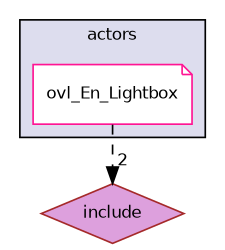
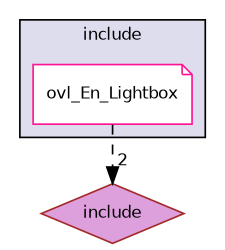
  digraph {
    compound=true
    node [fontname=Helvetica fontsize=10 style=filled]
    n1 [fillcolor=white label=ovl_En_Lightbox pencolor=black shape=note color=deeppink]
    n2 [color=brown fillcolor=plum label=include shape=diamond]
    subgraph cluster_1 {
      bgcolor="#ddddee"
      fontname=Helvetica
      fontsize=10
-     label=actors
+     label=include
      pencolor=black
      n1
    }
    n1 -> n2 [headlabel=2 labeldistance=1.5 labelfontname=Helvetica labelfontsize=10 style=dashed]
  }
